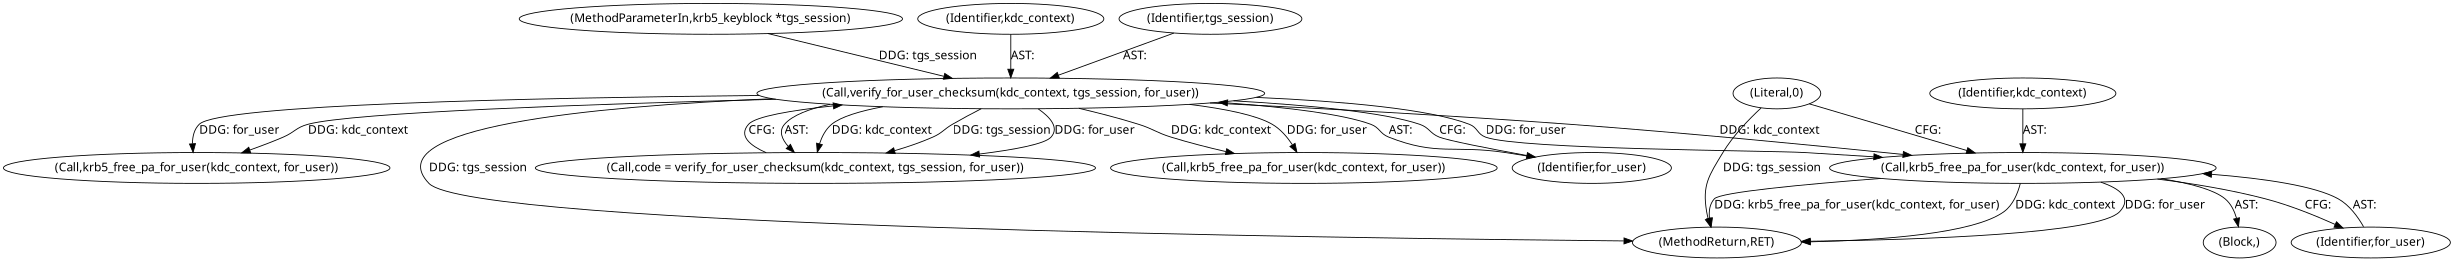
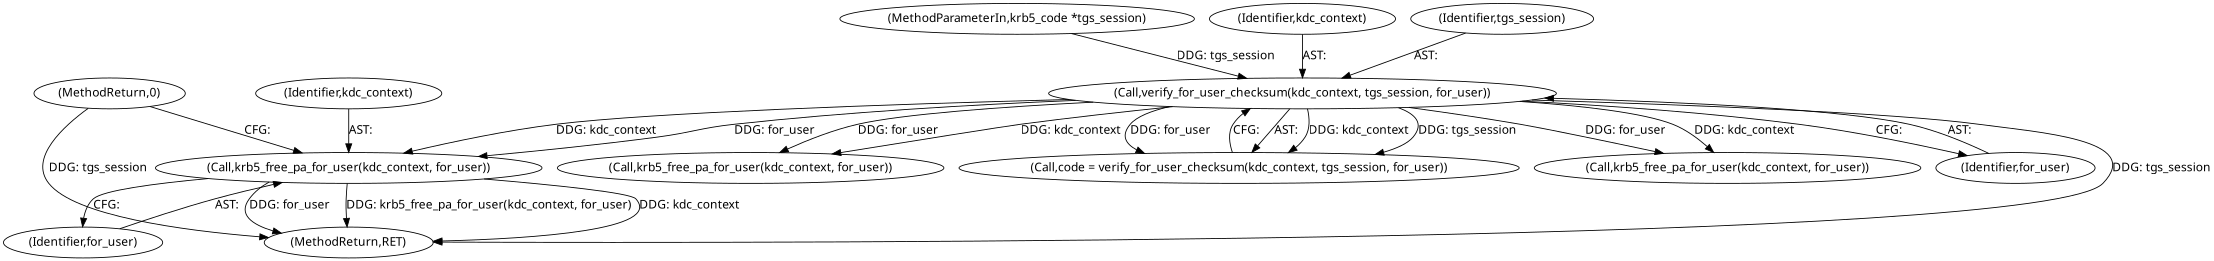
  digraph {
    fontname="Noto Sans"
    node [fontname="Noto Sans"]
    edge [fontname="Noto Sans"]
    n1 [label="(Call,krb5_free_pa_for_user(kdc_context, for_user))"]
    n2 [label="(Identifier,for_user)"]
    n3 [label="(MethodReturn,RET)"]
-   n4 [label="(Block,)"]
    n5 [label="(Call,verify_for_user_checksum(kdc_context, tgs_session, for_user))"]
    n6 [label="(Call,code = verify_for_user_checksum(kdc_context, tgs_session, for_user))"]
    n7 [label="(Identifier,for_user)"]
    n8 [label="(Call,krb5_free_pa_for_user(kdc_context, for_user))"]
    n9 [label="(Call,krb5_free_pa_for_user(kdc_context, for_user))"]
-   n10 [label="(MethodParameterIn,krb5_keyblock *tgs_session)"]
+   n10 [label="(MethodParameterIn,krb5_code *tgs_session)"]
    n11 [label="(Identifier,kdc_context)"]
    n12 [label="(Identifier,kdc_context)"]
    n13 [label="(Identifier,tgs_session)"]
-   n14 [label="(Literal,0)"]
+   n14 [label="(MethodReturn,0)"]
    n1 -> n2 [label="CFG: "]
    n1 -> n3 [label="DDG: kdc_context"]
    n1 -> n3 [label="DDG: for_user"]
    n1 -> n3 [label="DDG: krb5_free_pa_for_user(kdc_context, for_user)"]
-   n1 -> n4 [label="AST: "]
    n2 -> n1 [label="AST: "]
    n5 -> n1 [label="DDG: kdc_context"]
    n5 -> n1 [label="DDG: for_user"]
    n5 -> n3 [label="DDG: tgs_session"]
    n5 -> n6 [label="AST: "]
    n5 -> n6 [label="DDG: kdc_context"]
    n5 -> n6 [label="DDG: tgs_session"]
    n5 -> n6 [label="DDG: for_user"]
    n5 -> n7 [label="CFG: "]
    n5 -> n8 [label="DDG: kdc_context"]
    n5 -> n8 [label="DDG: for_user"]
    n5 -> n9 [label="DDG: kdc_context"]
    n5 -> n9 [label="DDG: for_user"]
    n6 -> n5 [label="CFG: "]
    n7 -> n5 [label="AST: "]
    n10 -> n5 [label="DDG: tgs_session"]
    n11 -> n5 [label="AST: "]
    n12 -> n1 [label="AST: "]
    n13 -> n5 [label="AST: "]
    n14 -> n1 [label="CFG: "]
    n14 -> n3 [label="DDG: tgs_session"]
  }
